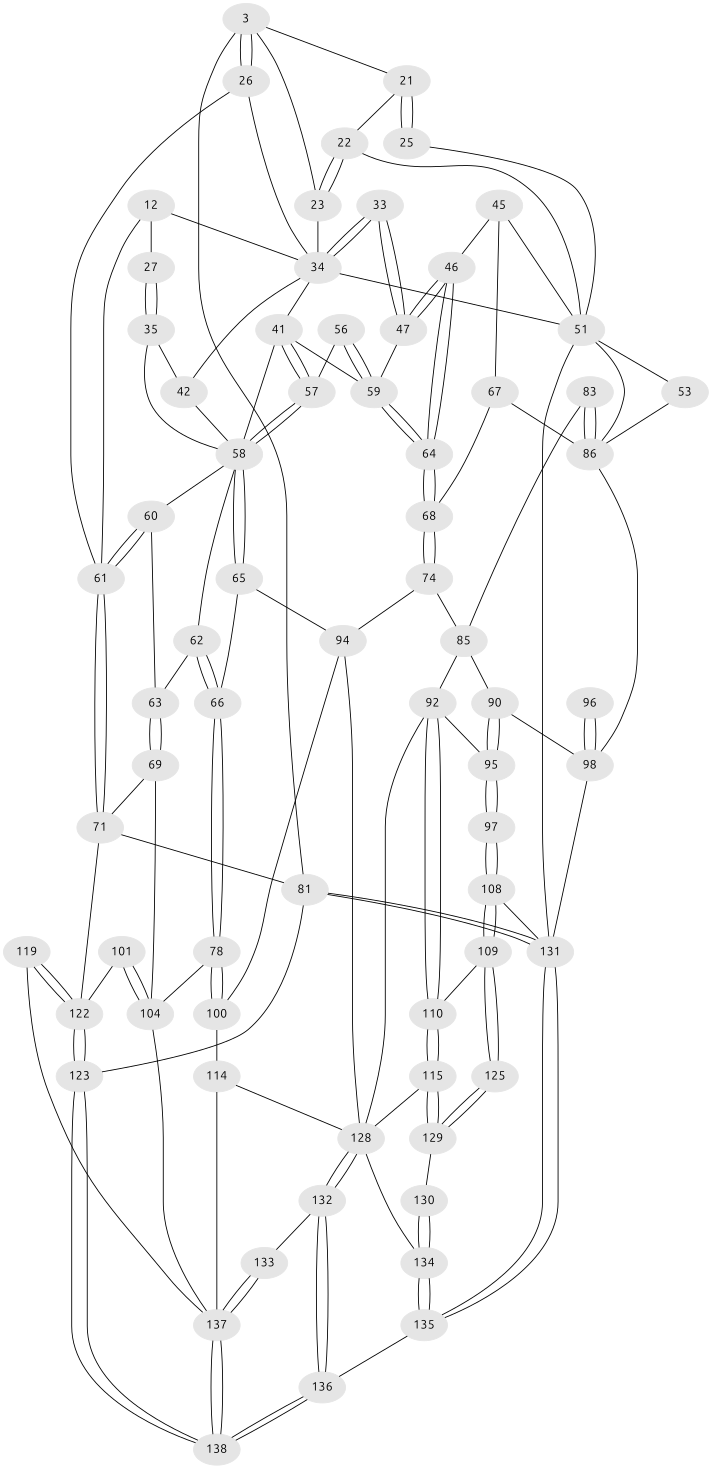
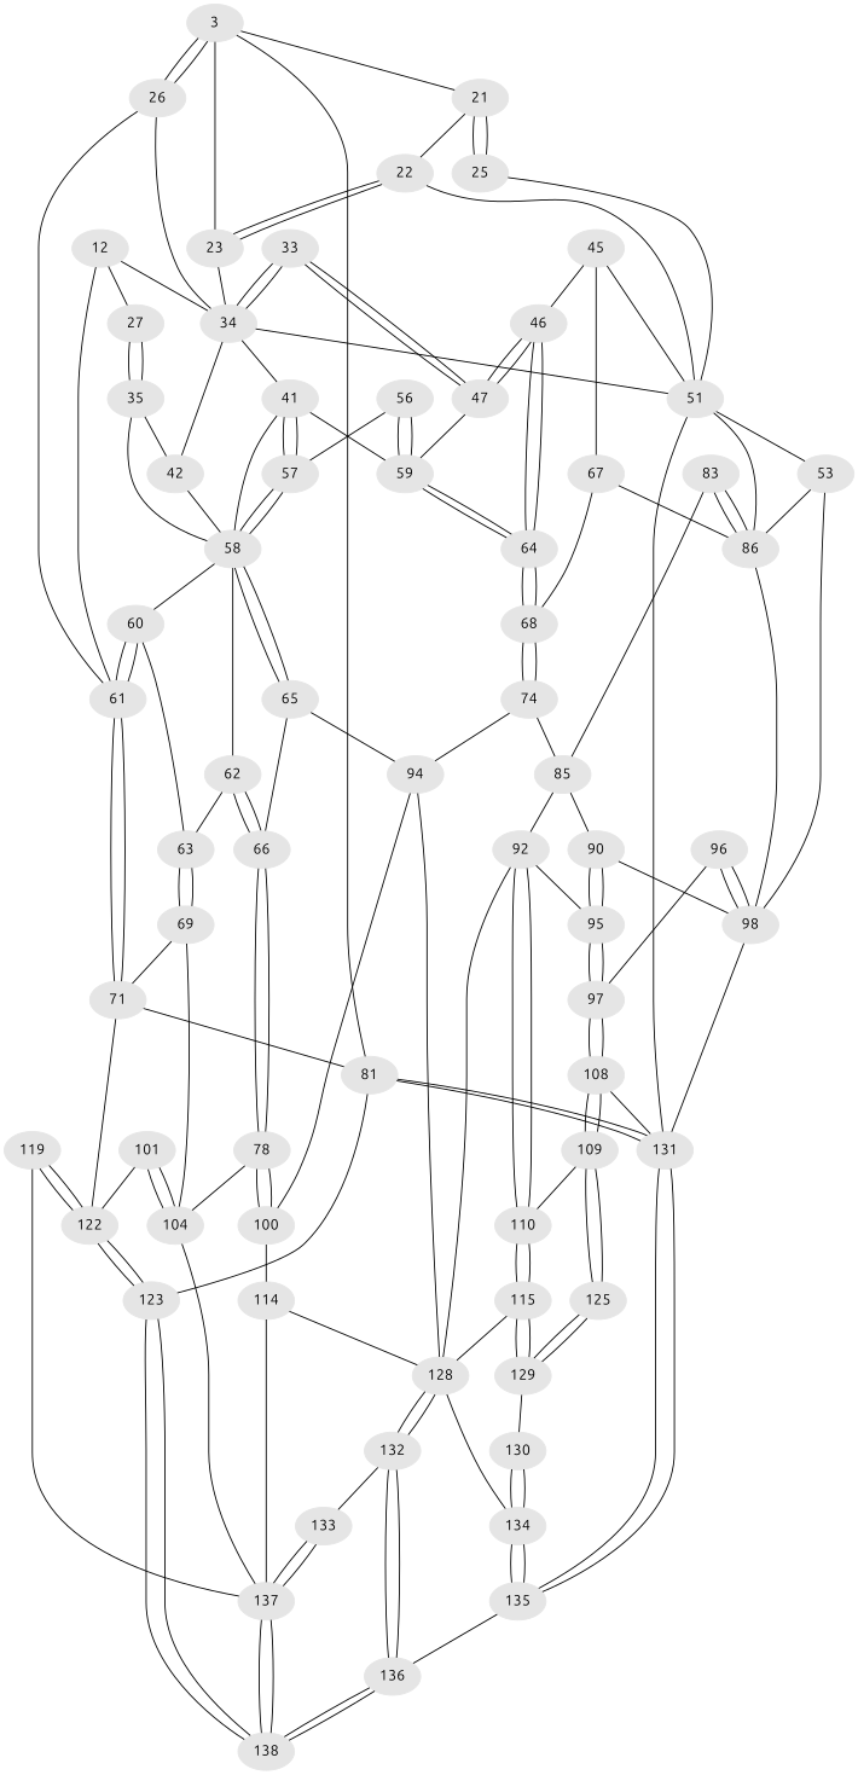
  graph {
    fontname=Ubuntu
    node [color=gray90 fontname=Ubuntu style=filled]
    edge [fontname=Ubuntu]
    3 [super="+2"]
    21 [super="+18+19"]
    23 [super="+20"]
    26 [super="+14+4"]
    81 [super="+77"]
    22
    25
    34 [super="+10+31"]
    61 [super="+44+39+13"]
    131 [super="+124+117"]
    123
    12 [super="+11"]
    27 [super="+17"]
    35 [super="+16"]
    51 [super="+32+48"]
    41 [super="+40"]
    42 [super="+15"]
    71 [super="+70"]
    53 [super="+52"]
    86 [super="+76+72+73"]
    58 [super="+43"]
    33
    47
    59 [super="+54+55"]
    57
    60 [super="+38"]
    62
    65
    64
    45
    46
    67 [super="+50"]
    68
    98 [super="+87+89"]
    135
    56
    63
    66
    94 [super="+75"]
    69
    122 [super="+103+102"]
    78
    104 [super="+79+80"]
    74
    100 [super="+99"]
    128 [super="+112+116"]
    85 [super="+84"]
    137 [super="+121+120"]
    90
    92 [super="+91"]
    114 [super="+113+105"]
    138
    83
    95
    110
    97
    115
    132
    134 [super="+127+126"]
    108
    96
    109
    101
    125
    129
    130
    119
    133
    136
    3 -- 21
    3 -- 23
    3 -- 26 [weight=2]
    3 -- 26
    3 -- 81 [weight=2]
    21 -- 22
    21 -- 25 [weight=2]
    21 -- 25
    23 -- 34 [weight=2]
    26 -- 34
    26 -- 61 [weight=2]
    81 -- 131 [weight=2]
    81 -- 131
    81 -- 123
    22 -- 23
    22 -- 23
    22 -- 51
    25 -- 51
    34 -- 51
    34 -- 41
    34 -- 42
    61 -- 71
    61 -- 71
    131 -- 135
    131 -- 135
    123 -- 138
    123 -- 138
    12 -- 34
    12 -- 61
    12 -- 27 [weight=2]
    27 -- 35 [weight=2]
    27 -- 35
    35 -- 42
    35 -- 58
    51 -- 131
    51 -- 53 [weight=2]
    51 -- 86
    41 -- 58
    41 -- 59
    41 -- 57
    41 -- 57
    42 -- 58
    71 -- 81
    71 -- 122
    53 -- 86
+   53 -- 98
    86 -- 98
    58 -- 60
    58 -- 62
    58 -- 65
    58 -- 65
    33 -- 34 [weight=2]
    33 -- 34
    33 -- 47
    33 -- 47
    47 -- 59
    59 -- 64
    59 -- 64
    57 -- 58
    57 -- 58
    60 -- 61 [weight=2]
    60 -- 61
    60 -- 63
    62 -- 63
    62 -- 66
    62 -- 66
    65 -- 66
    65 -- 94
    64 -- 68
    64 -- 68
    45 -- 51
    45 -- 46
    45 -- 67
    46 -- 47
    46 -- 47
    46 -- 64
    46 -- 64
    67 -- 86 [weight=2]
    67 -- 68
    68 -- 74
    68 -- 74
    98 -- 131
    135 -- 136
    56 -- 59 [weight=2]
    56 -- 59
    56 -- 57
    63 -- 69
    63 -- 69
    66 -- 78
    66 -- 78
    94 -- 100
    94 -- 128
    69 -- 71
    69 -- 104
    122 -- 123
    122 -- 123
    78 -- 104
    78 -- 100
    78 -- 100
    104 -- 137
    74 -- 94
    74 -- 85
    100 -- 114 [weight=2]
    128 -- 132
    128 -- 132
    128 -- 134 [weight=2]
    85 -- 90
    85 -- 92
    137 -- 138
    137 -- 138
    90 -- 98
    90 -- 95
    90 -- 95
    92 -- 128
    92 -- 95
    92 -- 110
    92 -- 110
    114 -- 128
    114 -- 137 [weight=2]
    83 -- 86 [weight=2]
    83 -- 86
    83 -- 85
    95 -- 97
    95 -- 97
    110 -- 115
    110 -- 115
    97 -- 108
    97 -- 108
    115 -- 128
    115 -- 129
    115 -- 129
    132 -- 133
    132 -- 136
    132 -- 136
    134 -- 135
    134 -- 135
    108 -- 131
    108 -- 109
    108 -- 109
    96 -- 98 [weight=2]
    96 -- 98
+   96 -- 97
    109 -- 110
    109 -- 125
    109 -- 125
    101 -- 122
    101 -- 104 [weight=2]
    101 -- 104
    125 -- 129
    125 -- 129
    129 -- 130
    130 -- 134 [weight=2]
    130 -- 134
    119 -- 122 [weight=2]
    119 -- 122
    119 -- 137
    133 -- 137 [weight=2]
    133 -- 137
    136 -- 138
    136 -- 138
  }
